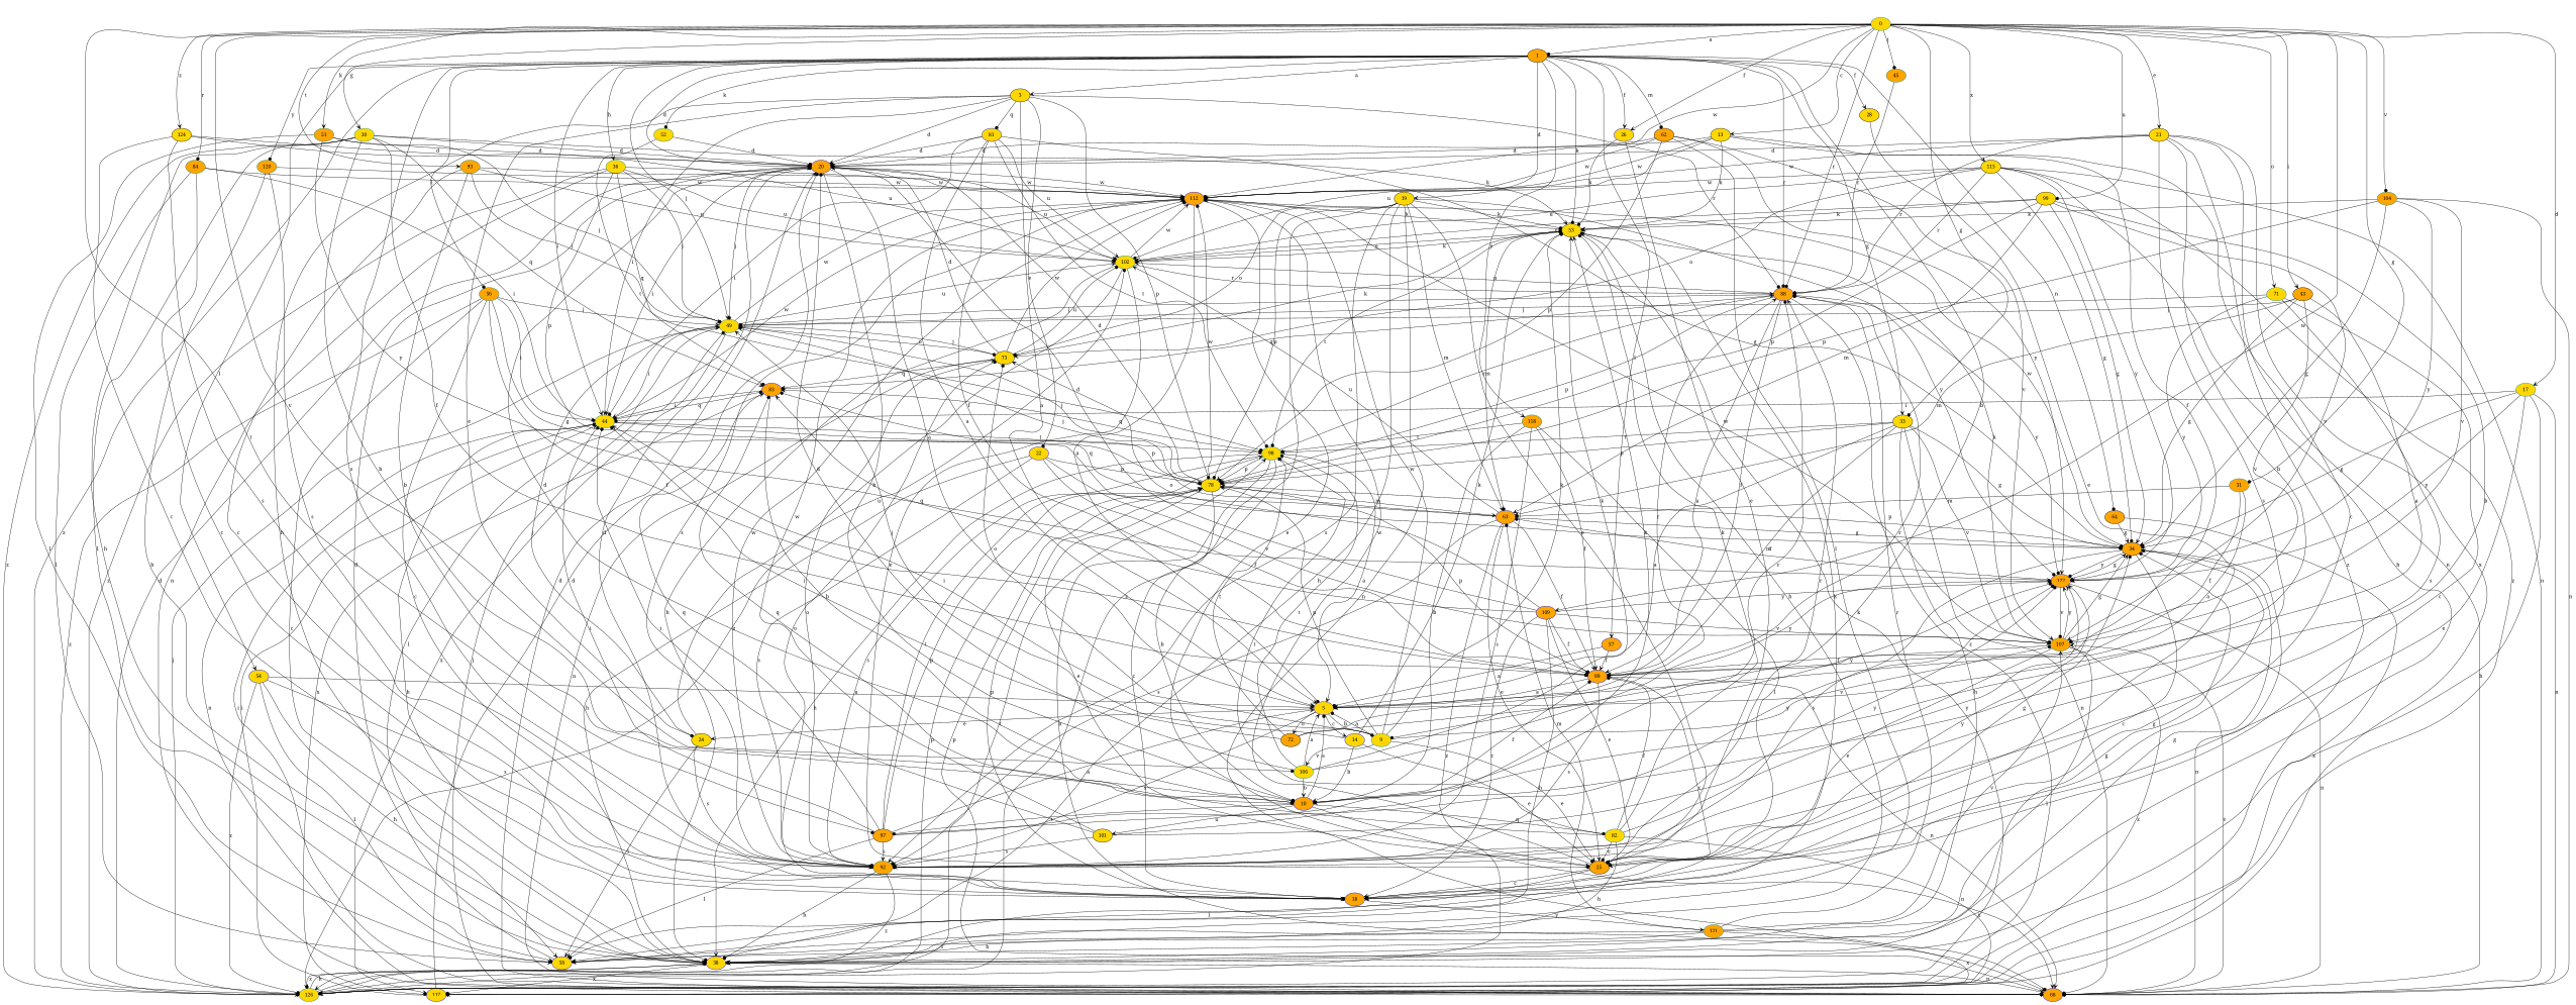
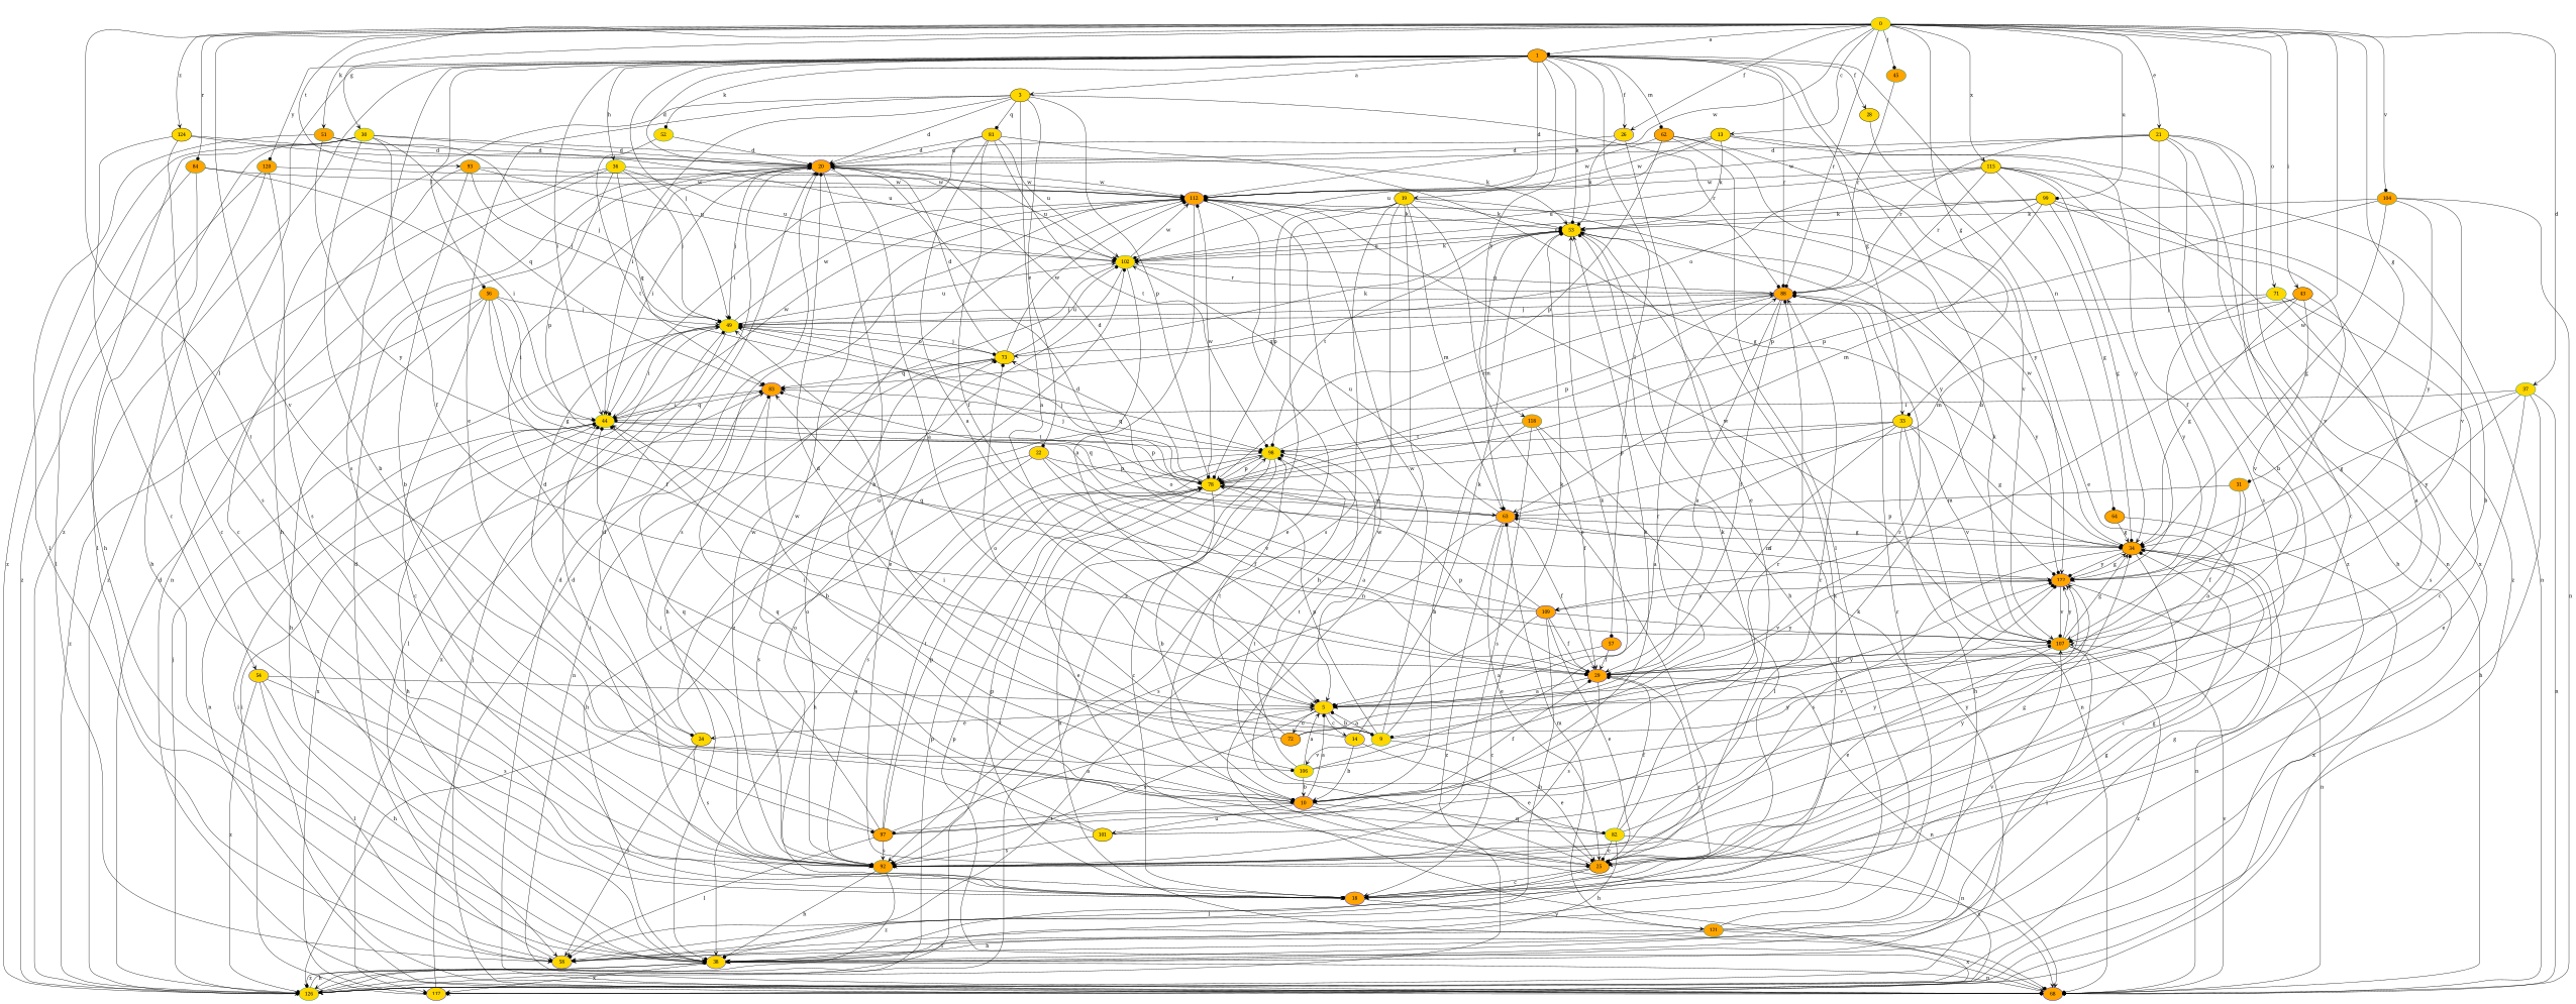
  strict digraph {
    fontname="Noto Serif"
    node [color=teal fillcolor=gold fontname="Noto Serif" style=filled]
    edge [arrowhead=vee fontname="Noto Serif"]
    1 [color=black fillcolor=orange]
    0
    13 [color=black]
-   17
+   17 [label=37]
    21 [color=black]
    26 [color=blue]
    30
    31 [fillcolor=orange]
    33 [color=black]
    43 [color=black fillcolor=orange]
    45 [fillcolor=orange]
    51 [fillcolor=orange]
    71
    84 [fillcolor=orange]
    88 [color=blue fillcolor=orange]
    93 [fillcolor=orange]
    97 [color=black fillcolor=orange]
    99 [color=black]
    104 [fillcolor=orange]
    106
    109 [color=blue fillcolor=orange]
    112 [color=blue fillcolor=orange]
    115 [color=black]
    124 [color=black]
    3 [color=black]
    9
    19 [color=black]
    20 [color=blue fillcolor=orange]
    28 [color=black]
    36
    44
    49
    52
    53 [color=black]
    54 [color=blue]
    56 [fillcolor=orange]
    57 [color=blue fillcolor=orange]
    62 [color=black fillcolor=orange]
    64 [color=black fillcolor=orange]
    92 [fillcolor=orange]
    118 [fillcolor=orange]
    120 [fillcolor=orange]
    126
-   29 [color=blue fillcolor=orange label=89]
+   29 [color=blue fillcolor=orange]
    n45 [color=blue fillcolor=orange label=18]
    102
    38 [color=blue]
    25 [color=black fillcolor=orange]
    68 [color=blue fillcolor=orange]
    34 [color=black fillcolor=orange]
    122 [color=blue fillcolor=orange]
    10 [color=blue fillcolor=orange]
    117 [color=blue]
    58 [color=blue]
    83 [color=blue fillcolor=orange]
    5 [color=blue]
    63 [color=blue fillcolor=orange]
    78 [color=black]
    107 [fillcolor=orange]
    98
    73 [color=black]
    22 [color=blue]
    24 [color=black]
    81 [color=blue]
    14 [color=blue]
    72 [color=black fillcolor=orange]
    82
    101 [color=black]
    121 [fillcolor=orange]
    1 -> 26 [label=f]
    1 -> 33 [label=g]
    1 -> 88 [arrowhead=dot label=r]
    1 -> 3 [label=a]
    1 -> 9 [arrowhead=dot label=b]
    1 -> 19 [label=d]
    1 -> 20 [arrowhead=dot label=d]
    1 -> 28 [label=f]
    1 -> 36 [label=h]
    1 -> 44 [label=i]
    1 -> 49 [label=j]
    1 -> 52 [arrowhead=dot label=k]
    1 -> 53 [arrowhead=dot label=k]
    1 -> 54 [label=l]
    1 -> 56 [arrowhead=dot label=l]
-   1 -> 57 [label=l]
+   1 -> 57 [arrowhead=dot label=l]
    1 -> 62 [arrowhead=dot label=m]
    1 -> 64 [arrowhead=dot label=n]
    1 -> 92 [label=s]
    1 -> 118 [label=y]
    1 -> 120 [arrowhead=dot label=y]
    1 -> 126 [label=z]
    0 -> 1 [arrowhead=dot label=a]
    0 -> 13 [label=c]
    0 -> 17 [label=d]
    0 -> 21 [label=e]
    0 -> 26 [label=f]
    0 -> 30 [label=g]
    0 -> 31 [arrowhead=dot label=g]
    0 -> 33 [arrowhead=dot label=g]
    0 -> 43 [label=i]
    0 -> 45 [arrowhead=dot label=j]
    0 -> 51 [label=k]
    0 -> 71 [label=o]
    0 -> 84 [arrowhead=dot label=r]
    0 -> 88 [arrowhead=dot label=r]
    0 -> 93 [label=t]
    0 -> 97 [arrowhead=dot label=t]
    0 -> 99 [arrowhead=dot label=u]
    0 -> 104 [arrowhead=dot label=v]
    0 -> 106 [arrowhead=dot label=v]
    0 -> 109 [label=w]
    0 -> 112 [arrowhead=dot label=w]
    0 -> 115 [label=x]
    0 -> 124 [label=z]
    13 -> 112 [arrowhead=dot label=w]
    13 -> 20 [label=d]
    13 -> 53 [label=k]
    13 -> 29 [arrowhead=dot label=f]
    13 -> n45 [label=c]
    13 -> 102 [arrowhead=dot label=u]
    17 -> 44 [arrowhead=dot label=i]
    17 -> 38 [label=h]
    17 -> 25 [label=e]
    17 -> 68 [arrowhead=dot label=n]
    17 -> 34 [arrowhead=dot label=g]
    17 -> 122 [arrowhead=dot label=y]
    21 -> 88 [arrowhead=dot label=r]
    21 -> 112 [arrowhead=dot label=w]
    21 -> 20 [arrowhead=dot label=d]
    21 -> 92 [label=s]
    21 -> 126 [label=z]
    21 -> 68 [arrowhead=dot label=n]
    21 -> 10 [arrowhead=dot label=b]
    21 -> 117 [arrowhead=dot label=x]
-   62 -> 20 [label=d]
+   26 -> 20 [label=d]
    26 -> 53 [arrowhead=dot label=k]
    26 -> 25 [label=e]
    30 -> 20 [arrowhead=dot label=d]
    30 -> 53 [label=k]
    30 -> 126 [arrowhead=dot label=z]
    30 -> 29 [arrowhead=dot label=f]
    30 -> 38 [label=h]
    30 -> 10 [label=b]
    30 -> 58 [label=l]
    30 -> 83 [label=q]
    31 -> 29 [label=f]
    31 -> 5 [label=a]
    31 -> 63 [arrowhead=dot label=m]
    33 -> 29 [label=f]
    33 -> 38 [label=h]
    33 -> 68 [arrowhead=dot label=n]
    33 -> 34 [arrowhead=dot label=g]
    33 -> 5 [label=a]
    33 -> 78 [label=p]
    33 -> 107 [arrowhead=dot label=v]
    33 -> 98 [label=t]
    43 -> 49 [arrowhead=dot label=j]
    43 -> 34 [label=g]
    43 -> 5 [label=a]
    43 -> 63 [label=m]
    43 -> 107 [arrowhead=dot label=v]
    45 -> 88 [arrowhead=dot label=r]
    51 -> 20 [label=d]
    51 -> 49 [label=j]
    51 -> 122 [label=y]
    51 -> 58 [arrowhead=dot label=l]
    71 -> 49 [label=j]
    71 -> 92 [arrowhead=dot label=s]
    71 -> n45 [label=c]
    71 -> 122 [label=y]
    84 -> 112 [label=w]
    84 -> 44 [label=i]
    84 -> n45 [arrowhead=dot label=c]
    84 -> 58 [label=l]
    88 -> 49 [arrowhead=dot label=j]
-   88 -> 126 [arrowhead=dot label=z]
+   120 -> 126 [arrowhead=dot label=z]
    88 -> 29 [label=f]
    88 -> 102 [label=u]
    88 -> 122 [arrowhead=dot label=y]
    88 -> 83 [arrowhead=dot label=q]
    88 -> 5 [arrowhead=dot label=a]
    88 -> 78 [label=p]
    93 -> 112 [arrowhead=dot label=w]
    93 -> 49 [arrowhead=dot label=j]
    93 -> n45 [arrowhead=dot label=c]
    93 -> 102 [label=u]
    93 -> 10 [arrowhead=dot label=b]
    97 -> 88 [arrowhead=dot label=r]
    97 -> 44 [arrowhead=dot label=i]
    97 -> 92 [label=s]
    97 -> 122 [arrowhead=dot label=y]
    97 -> 58 [label=l]
    97 -> 83 [label=q]
    97 -> 5 [label=a]
    97 -> 78 [label=p]
    97 -> 98 [label=t]
    99 -> 53 [label=k]
    99 -> 102 [label=u]
    99 -> 34 [label=g]
    99 -> 10 [arrowhead=dot label=b]
    99 -> 63 [label=m]
    99 -> 78 [label=p]
    99 -> 107 [label=v]
    104 -> 53 [arrowhead=dot label=k]
    104 -> 68 [arrowhead=dot label=n]
    104 -> 34 [arrowhead=dot label=g]
    104 -> 122 [label=y]
    104 -> 78 [arrowhead=dot label=p]
    104 -> 107 [label=v]
    106 -> 88 [arrowhead=dot label=r]
    106 -> 20 [arrowhead=dot label=d]
    106 -> 53 [label=k]
    106 -> 10 [label=b]
    106 -> 5 [label=a]
    106 -> 98 [arrowhead=dot label=t]
    109 -> 20 [label=d]
    109 -> 29 [arrowhead=dot label=f]
    109 -> n45 [label=c]
    109 -> 38 [label=h]
    109 -> 25 [arrowhead=dot label=e]
-   109 -> 122 [label=y]
+   122 -> 109 [label=y]
    109 -> 83 [label=q]
    109 -> 107 [arrowhead=dot label=v]
    109 -> 73 [label=o]
    112 -> 53 [arrowhead=dot label=k]
    112 -> 92 [label=s]
    112 -> 25 [label=e]
    112 -> 5 [arrowhead=dot label=a]
    115 -> 88 [arrowhead=dot label=r]
    115 -> 112 [label=w]
    115 -> 126 [label=z]
    115 -> 102 [label=u]
    115 -> 38 [label=h]
    115 -> 68 [arrowhead=dot label=n]
    115 -> 34 [arrowhead=dot label=g]
    115 -> 122 [arrowhead=dot label=y]
    115 -> 73 [label=o]
    124 -> 20 [arrowhead=dot label=d]
    124 -> 92 [arrowhead=dot label=s]
    124 -> n45 [label=c]
    124 -> 102 [label=u]
    3 -> 88 [arrowhead=dot label=r]
    3 -> 20 [label=d]
    3 -> 44 [label=i]
    3 -> 38 [label=h]
    3 -> 5 [label=a]
    3 -> 78 [arrowhead=dot label=p]
    3 -> 22 [arrowhead=dot label=e]
    3 -> 24 [arrowhead=dot label=e]
    3 -> 81 [arrowhead=dot label=q]
    9 -> 106 [label=v]
    9 -> 112 [arrowhead=dot label=w]
    9 -> 44 [label=i]
    9 -> 53 [arrowhead=dot label=k]
    9 -> 25 [label=e]
    9 -> 5 [arrowhead=dot label=a]
    9 -> 78 [label=p]
    9 -> 107 [arrowhead=dot label=v]
    9 -> 73 [arrowhead=dot label=o]
    19 -> 53 [arrowhead=dot label=k]
    19 -> 92 [label=s]
    19 -> 126 [label=z]
    19 -> 38 [arrowhead=dot label=h]
    19 -> 25 [arrowhead=dot label=e]
    19 -> 68 [arrowhead=dot label=n]
    19 -> 122 [arrowhead=dot label=y]
    19 -> 63 [label=m]
    19 -> 78 [arrowhead=dot label=p]
-   19 -> 73 [arrowhead=dot label=o]
    20 -> 112 [label=w]
    20 -> 44 [label=i]
    20 -> 49 [arrowhead=dot label=j]
    20 -> 102 [arrowhead=dot label=u]
    20 -> 10 [arrowhead=dot label=b]
    20 -> 5 [label=a]
    28 -> 25 [arrowhead=dot label=e]
    36 -> 112 [label=w]
    36 -> 49 [arrowhead=dot label=j]
    36 -> 126 [arrowhead=dot label=z]
    36 -> 102 [arrowhead=dot label=u]
    36 -> 68 [arrowhead=dot label=n]
    36 -> 83 [arrowhead=dot label=q]
    36 -> 78 [label=p]
    44 -> 112 [label=w]
    44 -> 38 [arrowhead=dot label=h]
    44 -> 68 [arrowhead=dot label=n]
    44 -> 83 [arrowhead=dot label=q]
    44 -> 78 [arrowhead=dot label=p]
    44 -> 98 [arrowhead=dot label=t]
    49 -> 112 [arrowhead=dot label=w]
    49 -> 44 [label=i]
    49 -> 102 [label=u]
    49 -> 117 [label=x]
    49 -> 58 [label=l]
    49 -> 73 [arrowhead=dot label=o]
    52 -> 20 [arrowhead=dot label=d]
    52 -> 98 [arrowhead=dot label=t]
    53 -> 102 [arrowhead=dot label=u]
    53 -> 38 [label=h]
    53 -> 63 [arrowhead=dot label=m]
    53 -> 98 [arrowhead=dot label=t]
    54 -> 92 [label=s]
    54 -> 126 [arrowhead=dot label=z]
    54 -> 38 [arrowhead=dot label=h]
    54 -> 58 [label=l]
    54 -> 5 [label=a]
    56 -> 44 [arrowhead=dot label=i]
    56 -> 49 [label=j]
    56 -> 126 [label=z]
    56 -> 29 [arrowhead=dot label=f]
    56 -> n45 [label=c]
-   56 -> 38 [label=c]
+   56 -> 38 [label=h]
    56 -> 34 [arrowhead=dot label=g]
    57 -> 29 [label=f]
    57 -> 5 [arrowhead=dot label=a]
    62 -> 112 [arrowhead=dot label=w]
    62 -> 122 [label=y]
    62 -> 58 [label=l]
    62 -> 78 [label=p]
    62 -> 107 [label=v]
    64 -> 34 [label=g]
    64 -> 117 [arrowhead=dot label=x]
    92 -> 88 [label=r]
    92 -> 112 [arrowhead=dot label=w]
    92 -> 126 [label=z]
    92 -> 38 [arrowhead=dot label=h]
    92 -> 73 [label=o]
    118 -> 92 [arrowhead=dot label=s]
    118 -> 29 [label=f]
    118 -> 10 [label=b]
    118 -> 58 [label=l]
    118 -> 98 [arrowhead=dot label=t]
    120 -> 112 [label=w]
    120 -> 92 [arrowhead=dot label=s]
    120 -> 38 [arrowhead=dot label=h]
    126 -> 20 [label=d]
    126 -> 49 [label=j]
    126 -> 53 [label=k]
    126 -> 38 [arrowhead=dot label=h]
    126 -> 78 [label=p]
    126 -> 98 [label=t]
    29 -> 92 [label=s]
    29 -> n45 [label=c]
    29 -> 68 [label=n]
    29 -> 122 [arrowhead=dot label=y]
    29 -> 5 [label=a]
    29 -> 78 [label=p]
    n45 -> 20 [arrowhead=dot label=d]
    n45 -> 34 [label=g]
    n45 -> 78 [label=p]
    n45 -> 73 [arrowhead=dot label=o]
    n45 -> 121 [label=y]
    102 -> 88 [label=r]
    102 -> 112 [label=w]
    102 -> 53 [arrowhead=dot label=k]
    102 -> 126 [label=z]
    102 -> 38 [arrowhead=dot label=h]
    102 -> 25 [arrowhead=dot label=e]
    38 -> 126 [arrowhead=dot label=z]
    38 -> 68 [label=n]
    38 -> 34 [arrowhead=dot label=g]
-   38 -> 117 [arrowhead=dot label=x]
+   38 -> 117 [label=x]
    25 -> 112 [label=w]
    25 -> n45 [label=c]
    25 -> 34 [arrowhead=dot label=g]
    25 -> 122 [label=y]
    25 -> 58 [arrowhead=dot label=l]
    68 -> 20 [label=d]
    68 -> 44 [arrowhead=dot label=i]
    68 -> 49 [arrowhead=dot label=j]
    68 -> 78 [label=p]
    68 -> 107 [label=v]
    34 -> 112 [label=w]
    34 -> 92 [arrowhead=dot label=s]
    34 -> n45 [label=c]
    34 -> 68 [arrowhead=dot label=n]
    34 -> 122 [arrowhead=dot label=y]
    34 -> 78 [label=p]
    122 -> 68 [arrowhead=dot label=n]
    122 -> 34 [label=g]
    122 -> 63 [arrowhead=dot label=m]
    122 -> 107 [arrowhead=dot label=v]
    10 -> 97 [arrowhead=dot label=t]
    10 -> 20 [label=d]
    10 -> 29 [arrowhead=dot label=f]
    10 -> 68 [label=n]
    10 -> 5 [arrowhead=dot label=a]
    10 -> 82 [arrowhead=dot label=q]
    10 -> 101 [label=u]
    117 -> 20 [arrowhead=dot label=d]
    117 -> 44 [label=i]
    58 -> 20 [label=d]
    58 -> 53 [label=k]
    83 -> 44 [arrowhead=dot label=i]
    83 -> 10 [arrowhead=dot label=b]
    83 -> 117 [arrowhead=dot label=x]
    5 -> 9 [arrowhead=dot label=b]
    5 -> 92 [label=s]
    5 -> 24 [label=e]
    5 -> 14 [label=c]
    5 -> 72 [label=o]
    63 -> 49 [label=j]
    63 -> 92 [arrowhead=dot label=s]
    63 -> 126 [label=z]
    63 -> 29 [label=f]
    63 -> 102 [label=u]
    63 -> 25 [label=e]
    63 -> 34 [arrowhead=dot label=g]
    63 -> 83 [arrowhead=dot label=q]
    78 -> 112 [arrowhead=dot label=w]
    78 -> 20 [label=d]
    78 -> 49 [arrowhead=dot label=j]
    78 -> 25 [label=e]
    78 -> 10 [arrowhead=dot label=b]
    78 -> 63 [label=m]
    107 -> 112 [arrowhead=dot label=w]
    107 -> 53 [arrowhead=dot label=k]
    107 -> 126 [label=z]
    107 -> 29 [arrowhead=dot label=f]
    107 -> 25 [arrowhead=dot label=e]
    107 -> 34 [label=g]
    107 -> 122 [label=y]
    107 -> 58 [label=l]
    98 -> 88 [label=r]
    98 -> 92 [arrowhead=dot label=s]
    98 -> n45 [arrowhead=dot label=c]
    98 -> 38 [label=h]
    98 -> 68 [label=n]
    98 -> 83 [label=q]
    98 -> 5 [label=a]
    98 -> 78 [arrowhead=dot label=p]
    73 -> 112 [arrowhead=dot label=w]
    73 -> 20 [label=d]
    73 -> 49 [arrowhead=dot label=j]
    73 -> 53 [arrowhead=dot label=k]
    73 -> 102 [arrowhead=dot label=u]
    73 -> 68 [arrowhead=dot label=n]
    73 -> 83 [label=q]
    22 -> 92 [arrowhead=dot label=s]
    22 -> 29 [label=f]
    22 -> 38 [arrowhead=dot label=h]
    22 -> 78 [arrowhead=dot label=p]
    22 -> 107 [label=v]
    24 -> 49 [label=j]
    24 -> 92 [arrowhead=dot label=s]
    24 -> 102 [arrowhead=dot label=u]
    24 -> 58 [label=l]
    81 -> 20 [arrowhead=dot label=d]
    81 -> 44 [arrowhead=dot label=i]
    81 -> 29 [arrowhead=dot label=f]
    81 -> 102 [label=u]
    81 -> 34 [arrowhead=dot label=g]
    81 -> 5 [label=a]
    81 -> 98 [arrowhead=dot label=t]
    14 -> 49 [label=j]
    14 -> 53 [arrowhead=dot label=k]
    14 -> 25 [arrowhead=dot label=e]
    14 -> 10 [label=b]
    72 -> 88 [label=r]
    72 -> 44 [arrowhead=dot label=i]
    72 -> 122 [arrowhead=dot label=y]
    72 -> 98 [arrowhead=dot label=t]
    82 -> 53 [arrowhead=dot label=k]
    82 -> 29 [arrowhead=dot label=f]
    82 -> 38 [arrowhead=dot label=h]
    82 -> 25 [arrowhead=dot label=e]
    82 -> 122 [label=y]
    82 -> 117 [label=x]
    82 -> 83 [arrowhead=dot label=q]
    82 -> 98 [label=t]
    101 -> 112 [label=w]
    101 -> 44 [arrowhead=dot label=i]
    101 -> 53 [label=k]
    101 -> 92 [arrowhead=dot label=s]
    101 -> 122 [arrowhead=dot label=y]
    121 -> 88 [arrowhead=dot label=r]
    121 -> 38 [label=h]
    121 -> 34 [arrowhead=dot label=g]
    121 -> 117 [arrowhead=dot label=x]
    121 -> 58 [label=l]
    121 -> 63 [arrowhead=dot label=m]
    121 -> 107 [label=v]
  }
